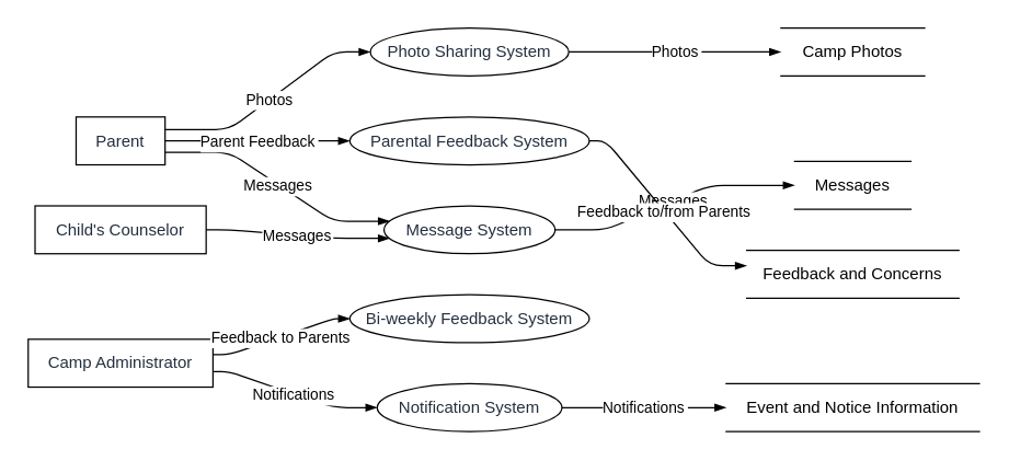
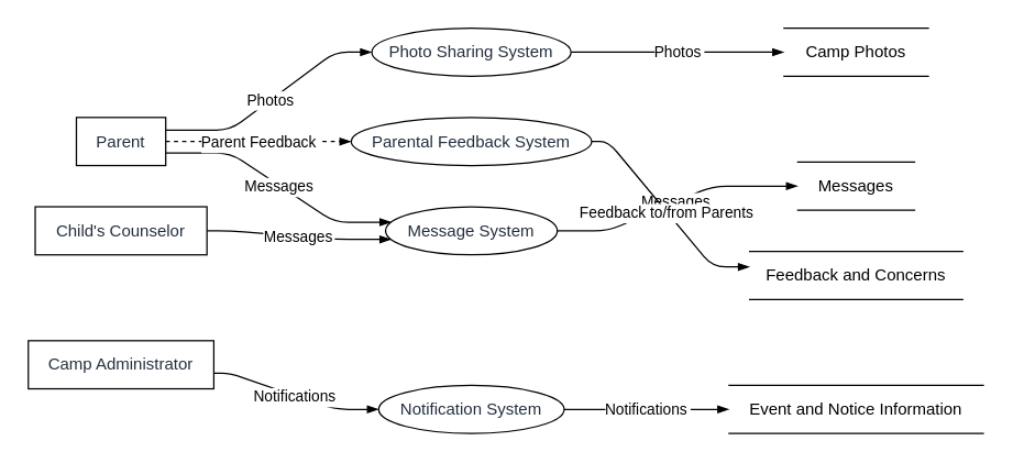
  <mxCell id="0" />
  <mxCell id="1" parent="0" />
  <mxCell id="2" value="Parent" style="shape=rectangle;whiteSpace=wrap;html=1;fillColor=#ffffff;strokeColor=#000000;align=center;verticalAlign=middle;fontColor=#232F3E;" vertex="1" parent="1"><mxGeometry x="55" y="85" width="65" height="35" as="geometry" /></mxCell>
  <mxCell id="3" value="Child's Counselor" style="shape=rectangle;whiteSpace=wrap;html=1;fillColor=#ffffff;strokeColor=#000000;align=center;verticalAlign=middle;fontColor=#232F3E;" vertex="1" parent="1"><mxGeometry x="25" y="150" width="125" height="35" as="geometry" /></mxCell>
  <mxCell id="4" value="Camp Administrator" style="shape=rectangle;whiteSpace=wrap;html=1;fillColor=#ffffff;strokeColor=#000000;align=center;verticalAlign=middle;fontColor=#232F3E;" vertex="1" parent="1"><mxGeometry y="247.5" width="135" height="35" as="geometry" x="20" /></mxCell>
  <mxCell id="5" value="Message System" style="shape=ellipse;perimeter=ellipsePerimeter;whiteSpace=wrap;html=1;fillColor=#ffffff;strokeColor=#000000;align=center;verticalAlign=middle;fontColor=#232F3E;" vertex="1" parent="1"><mxGeometry x="280" y="150" width="125" height="35" as="geometry" /></mxCell>
  <mxCell id="6" value="Messages" style="html=1;dashed=0;whiteSpace=wrap;shape=partialRectangle;right=0;left=0;" vertex="1" parent="1"><mxGeometry x="580" y="117.5" width="85" height="35" as="geometry" /></mxCell>
  <mxCell id="7" value="Photo Sharing System" style="shape=ellipse;perimeter=ellipsePerimeter;whiteSpace=wrap;html=1;fillColor=#ffffff;strokeColor=#000000;align=center;verticalAlign=middle;fontColor=#232F3E;" vertex="1" parent="1"><mxGeometry x="270" width="145" height="35" as="geometry" y="20" /></mxCell>
  <mxCell id="8" value="Camp Photos" style="html=1;dashed=0;whiteSpace=wrap;shape=partialRectangle;right=0;left=0;" vertex="1" parent="1"><mxGeometry x="570" width="105" height="35" as="geometry" y="20" /></mxCell>
- <mxCell id="9" value="Bi-weekly Feedback System" style="shape=ellipse;perimeter=ellipsePerimeter;whiteSpace=wrap;html=1;fillColor=#ffffff;strokeColor=#000000;align=center;verticalAlign=middle;fontColor=#232F3E;" vertex="1" parent="1"><mxGeometry x="255" y="215" width="175" height="35" as="geometry" /></mxCell>
  <mxCell id="10" value="Parental Feedback System" style="shape=ellipse;perimeter=ellipsePerimeter;whiteSpace=wrap;html=1;fillColor=#ffffff;strokeColor=#000000;align=center;verticalAlign=middle;fontColor=#232F3E;" vertex="1" parent="1"><mxGeometry x="255" y="85" width="175" height="35" as="geometry" /></mxCell>
  <mxCell id="11" value="Feedback and Concerns" style="html=1;dashed=0;whiteSpace=wrap;shape=partialRectangle;right=0;left=0;" vertex="1" parent="1"><mxGeometry x="545" y="182.5" width="155" height="35" as="geometry" /></mxCell>
  <mxCell id="12" value="Notification System" style="shape=ellipse;perimeter=ellipsePerimeter;whiteSpace=wrap;html=1;fillColor=#ffffff;strokeColor=#000000;align=center;verticalAlign=middle;fontColor=#232F3E;" vertex="1" parent="1"><mxGeometry x="275" y="280" width="135" height="35" as="geometry" /></mxCell>
  <mxCell id="13" value="Event and Notice Information" style="html=1;dashed=0;whiteSpace=wrap;shape=partialRectangle;right=0;left=0;" vertex="1" parent="1"><mxGeometry x="530" y="280" width="185" height="35" as="geometry" /></mxCell>
  <mxCell id="14" value="Messages" style="endArrow=blockThin;endFill=1;fontSize=11;orthogonal=1;noEdgeStyle=1;" edge="1" parent="1" source="2" target="5"><mxGeometry relative="1" as="geometry"><Array as="points"><mxPoint x="167" y="110.833" /><mxPoint x="243" y="161.25" /></Array></mxGeometry></mxCell>
  <mxCell id="15" value="Messages" style="endArrow=blockThin;endFill=1;fontSize=11;orthogonal=1;noEdgeStyle=1;" edge="1" parent="1" source="3" target="5"><mxGeometry relative="1" as="geometry"><Array as="points"><mxPoint x="167" y="167.5" /><mxPoint x="243" y="173.75" /></Array></mxGeometry></mxCell>
  <mxCell id="16" value="Messages" style="endArrow=blockThin;endFill=1;fontSize=11;orthogonal=1;noEdgeStyle=1;" edge="1" parent="1" source="5" target="6"><mxGeometry relative="1" as="geometry"><Array as="points"><mxPoint x="442" y="167.5" /><mxPoint x="518" y="135" /></Array></mxGeometry></mxCell>
  <mxCell id="17" value="Photos" style="endArrow=blockThin;endFill=1;fontSize=11;orthogonal=1;noEdgeStyle=1;" edge="1" parent="1" source="2" target="7"><mxGeometry relative="1" as="geometry"><Array as="points"><mxPoint x="167" y="94.167" /><mxPoint x="243" y="37.5" /></Array></mxGeometry></mxCell>
  <mxCell id="18" value="Photos" style="endArrow=blockThin;endFill=1;fontSize=11;orthogonal=1;noEdgeStyle=1;" edge="1" parent="1" source="7" target="8"><mxGeometry relative="1" as="geometry"><Array as="points"><mxPoint x="442" y="37.5" /><mxPoint x="518" y="37.5" /></Array></mxGeometry></mxCell>
- <mxCell id="19" value="Feedback to Parents" style="endArrow=blockThin;endFill=1;fontSize=11;orthogonal=1;noEdgeStyle=1;" edge="1" parent="1" source="4" target="9"><mxGeometry relative="1" as="geometry"><Array as="points"><mxPoint x="167" y="258.75" /><mxPoint x="243" y="232.5" /></Array></mxGeometry></mxCell>
- <mxCell id="20" value="Parent Feedback" style="endArrow=blockThin;endFill=1;fontSize=11;orthogonal=1;noEdgeStyle=1;" edge="1" parent="1" source="2" target="10"><mxGeometry relative="1" as="geometry"><Array as="points"><mxPoint x="169" y="102.5" /><mxPoint x="243" y="102.5" /></Array></mxGeometry></mxCell>
+ <mxCell id="20" value="Parent Feedback" style="endArrow=blockThin;endFill=1;fontSize=11;orthogonal=1;noEdgeStyle=1;dashed=1;" edge="1" parent="1" source="2" target="10"><mxGeometry relative="1" as="geometry"><Array as="points"><mxPoint x="169" y="102.5" /><mxPoint x="243" y="102.5" /></Array></mxGeometry></mxCell>
  <mxCell id="21" value="Feedback to/from Parents" style="endArrow=blockThin;endFill=1;fontSize=11;orthogonal=1;noEdgeStyle=1;" edge="1" parent="1" source="10" target="11"><mxGeometry relative="1" as="geometry"><Array as="points"><mxPoint x="442" y="102.5" /><mxPoint x="518" y="193.75" /></Array></mxGeometry></mxCell>
  <mxCell id="22" value="Notifications" style="endArrow=blockThin;endFill=1;fontSize=11;orthogonal=1;noEdgeStyle=1;" edge="1" parent="1" source="4" target="12"><mxGeometry relative="1" as="geometry"><Array as="points"><mxPoint x="167" y="271.25" /><mxPoint x="243" y="297.5" /></Array></mxGeometry></mxCell>
  <mxCell id="23" value="Notifications" style="endArrow=blockThin;endFill=1;fontSize=11;orthogonal=1;noEdgeStyle=1;" edge="1" parent="1" source="12" target="13"><mxGeometry relative="1" as="geometry"><Array as="points"><mxPoint x="442" y="297.5" /><mxPoint x="518" y="297.5" /></Array></mxGeometry></mxCell>
